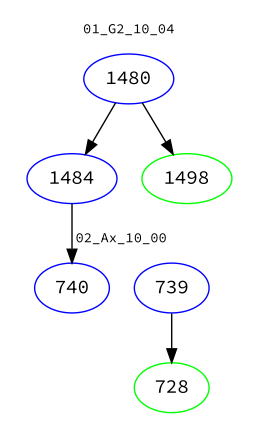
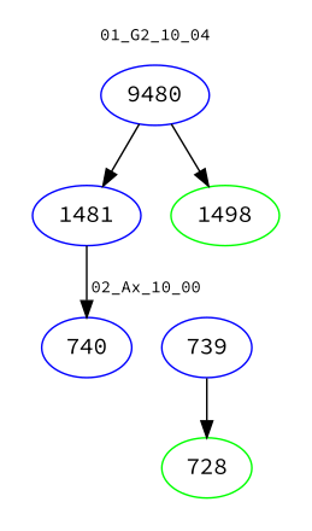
  digraph {
    fontname="Source Code Pro"
    node [color=blue fontname="Source Code Pro"]
    edge [color=black fontname="Source Code Pro"]
    n1 [label=739]
    n2 [color=green label=728]
    n3 [label=740]
-   n4 [label=1480]
-   n5 [label=1484]
+   n4 [label=9480]
+   n5 [label=1481]
    n6 [color=green label=1498]
    subgraph cluster_1 {
      color=white
      fontsize=10
      label="02_Ax_10_00"
      n1
      n2
      n3
    }
    subgraph cluster_2 {
      color=white
      fontsize=10
      label="01_G2_10_04"
      n4
      n5
      n6
    }
    n1 -> n2
    n4 -> n5
    n4 -> n6
    n5 -> n3
  }
